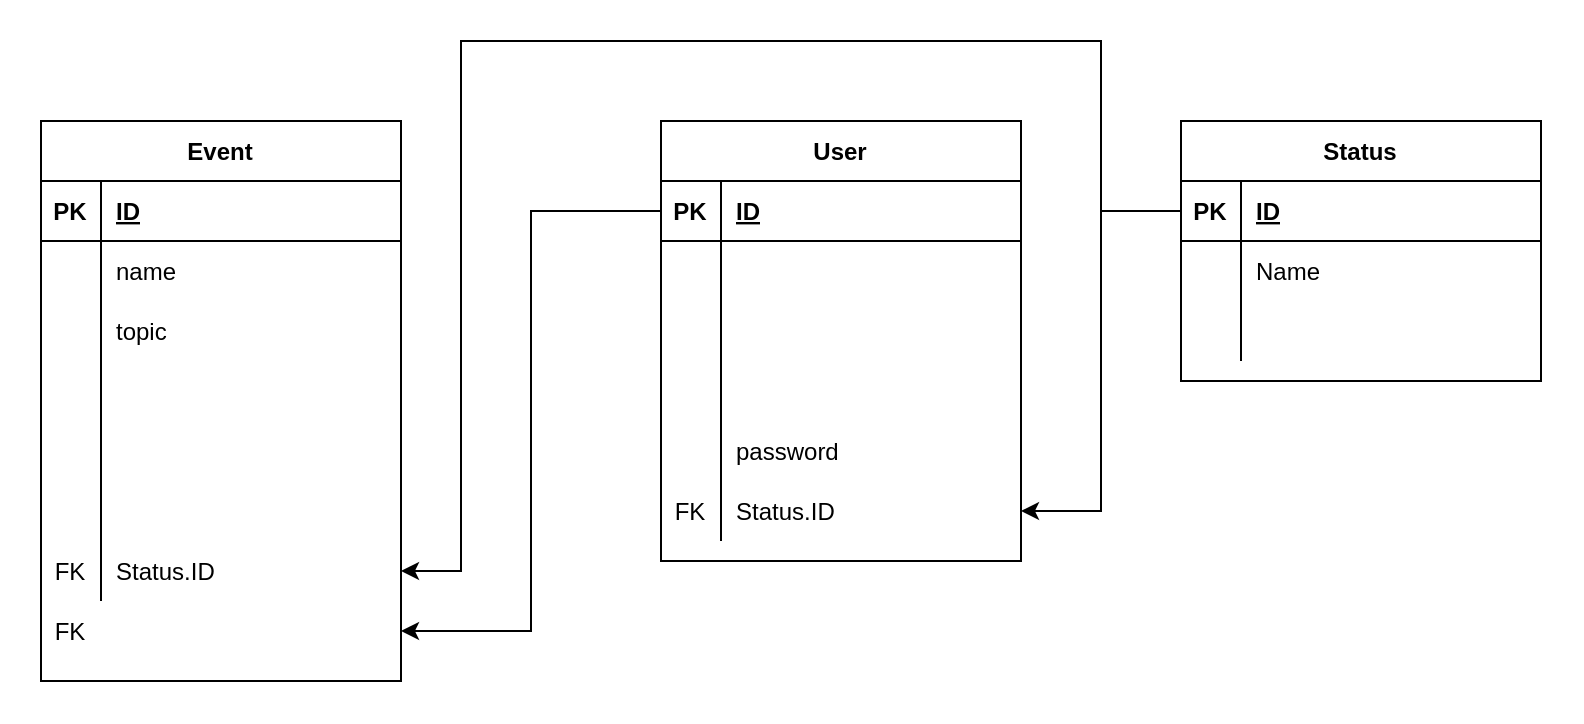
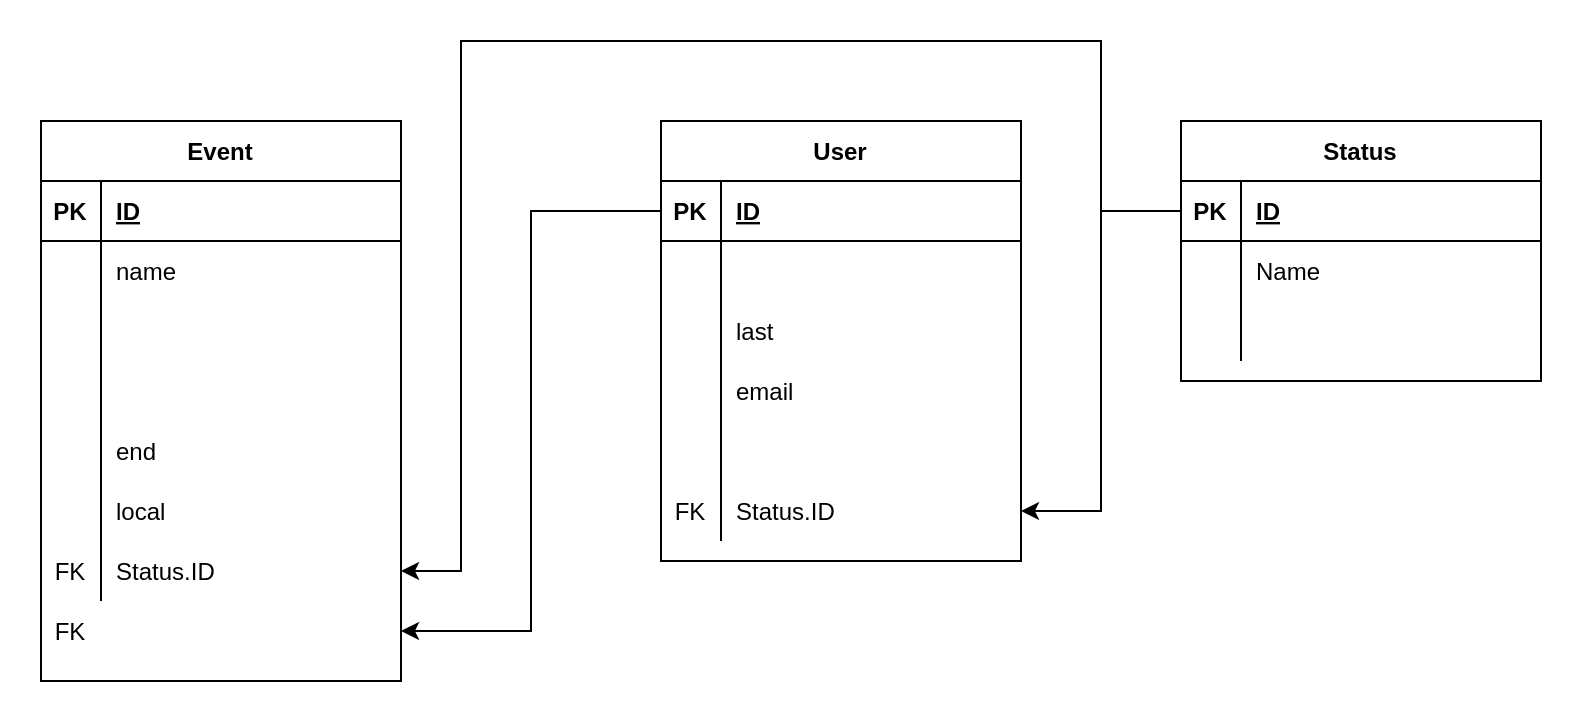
  <mxCell id="0" />
  <mxCell id="1" parent="0" />
  <mxCell id="2" value="Event" style="shape=table;startSize=30;container=1;collapsible=1;childLayout=tableLayout;fixedRows=1;rowLines=0;fontStyle=1;align=center;resizeLast=1;" vertex="1" parent="1"><mxGeometry x="20" y="60" width="180" height="280" as="geometry" /></mxCell>
  <mxCell id="3" value="" style="shape=partialRectangle;collapsible=0;dropTarget=0;pointerEvents=0;fillColor=none;top=0;left=0;bottom=1;right=0;points=[[0,0.5],[1,0.5]];portConstraint=eastwest;" vertex="1" parent="2"><mxGeometry y="30" width="180" height="30" as="geometry" /></mxCell>
  <mxCell id="4" value="PK" style="shape=partialRectangle;connectable=0;fillColor=none;top=0;left=0;bottom=0;right=0;fontStyle=1;overflow=hidden;" vertex="1" parent="3"><mxGeometry width="30" height="30" as="geometry"><mxRectangle width="30" height="30" as="alternateBounds" /></mxGeometry></mxCell>
  <mxCell id="5" value="ID" style="shape=partialRectangle;connectable=0;fillColor=none;top=0;left=0;bottom=0;right=0;align=left;spacingLeft=6;fontStyle=5;overflow=hidden;" vertex="1" parent="3"><mxGeometry x="30" width="150" height="30" as="geometry"><mxRectangle width="150" height="30" as="alternateBounds" /></mxGeometry></mxCell>
  <mxCell id="6" value="" style="shape=partialRectangle;collapsible=0;dropTarget=0;pointerEvents=0;fillColor=none;top=0;left=0;bottom=0;right=0;points=[[0,0.5],[1,0.5]];portConstraint=eastwest;" vertex="1" parent="2"><mxGeometry y="60" width="180" height="30" as="geometry" /></mxCell>
  <mxCell id="7" value="" style="shape=partialRectangle;connectable=0;fillColor=none;top=0;left=0;bottom=0;right=0;editable=1;overflow=hidden;" vertex="1" parent="6"><mxGeometry width="30" height="30" as="geometry"><mxRectangle width="30" height="30" as="alternateBounds" /></mxGeometry></mxCell>
  <mxCell id="8" value="name" style="shape=partialRectangle;connectable=0;fillColor=none;top=0;left=0;bottom=0;right=0;align=left;spacingLeft=6;overflow=hidden;" vertex="1" parent="6"><mxGeometry x="30" width="150" height="30" as="geometry"><mxRectangle width="150" height="30" as="alternateBounds" /></mxGeometry></mxCell>
  <mxCell id="9" value="" style="shape=partialRectangle;collapsible=0;dropTarget=0;pointerEvents=0;fillColor=none;top=0;left=0;bottom=0;right=0;points=[[0,0.5],[1,0.5]];portConstraint=eastwest;" vertex="1" parent="2"><mxGeometry y="90" width="180" height="30" as="geometry" /></mxCell>
  <mxCell id="10" value="" style="shape=partialRectangle;connectable=0;fillColor=none;top=0;left=0;bottom=0;right=0;editable=1;overflow=hidden;" vertex="1" parent="9"><mxGeometry width="30" height="30" as="geometry"><mxRectangle width="30" height="30" as="alternateBounds" /></mxGeometry></mxCell>
- <mxCell id="11" value="topic" style="shape=partialRectangle;connectable=0;fillColor=none;top=0;left=0;bottom=0;right=0;align=left;spacingLeft=6;overflow=hidden;" vertex="1" parent="9"><mxGeometry x="30" width="150" height="30" as="geometry"><mxRectangle width="150" height="30" as="alternateBounds" /></mxGeometry></mxCell>
  <mxCell id="12" value="" style="shape=partialRectangle;collapsible=0;dropTarget=0;pointerEvents=0;fillColor=none;top=0;left=0;bottom=0;right=0;points=[[0,0.5],[1,0.5]];portConstraint=eastwest;" vertex="1" parent="2"><mxGeometry y="120" width="180" height="30" as="geometry" /></mxCell>
  <mxCell id="13" value="" style="shape=partialRectangle;connectable=0;fillColor=none;top=0;left=0;bottom=0;right=0;editable=1;overflow=hidden;" vertex="1" parent="12"><mxGeometry width="30" height="30" as="geometry"><mxRectangle width="30" height="30" as="alternateBounds" /></mxGeometry></mxCell>
  <mxCell id="14" value="" style="shape=partialRectangle;collapsible=0;dropTarget=0;pointerEvents=0;fillColor=none;top=0;left=0;bottom=0;right=0;points=[[0,0.5],[1,0.5]];portConstraint=eastwest;" vertex="1" parent="2"><mxGeometry y="150" width="180" height="30" as="geometry" /></mxCell>
  <mxCell id="15" value="" style="shape=partialRectangle;connectable=0;fillColor=none;top=0;left=0;bottom=0;right=0;editable=1;overflow=hidden;" vertex="1" parent="14"><mxGeometry width="30" height="30" as="geometry"><mxRectangle width="30" height="30" as="alternateBounds" /></mxGeometry></mxCell>
+ <mxCell id="16" value="end" style="shape=partialRectangle;connectable=0;fillColor=none;top=0;left=0;bottom=0;right=0;align=left;spacingLeft=6;overflow=hidden;" vertex="1" parent="14"><mxGeometry x="30" width="150" height="30" as="geometry"><mxRectangle width="150" height="30" as="alternateBounds" /></mxGeometry></mxCell>
  <mxCell id="17" value="" style="shape=partialRectangle;collapsible=0;dropTarget=0;pointerEvents=0;fillColor=none;top=0;left=0;bottom=0;right=0;points=[[0,0.5],[1,0.5]];portConstraint=eastwest;" vertex="1" parent="2"><mxGeometry y="180" width="180" height="30" as="geometry" /></mxCell>
  <mxCell id="18" value="" style="shape=partialRectangle;connectable=0;fillColor=none;top=0;left=0;bottom=0;right=0;editable=1;overflow=hidden;" vertex="1" parent="17"><mxGeometry width="30" height="30" as="geometry"><mxRectangle width="30" height="30" as="alternateBounds" /></mxGeometry></mxCell>
+ <mxCell id="19" value="local" style="shape=partialRectangle;connectable=0;fillColor=none;top=0;left=0;bottom=0;right=0;align=left;spacingLeft=6;overflow=hidden;" vertex="1" parent="17"><mxGeometry x="30" width="150" height="30" as="geometry"><mxRectangle width="150" height="30" as="alternateBounds" /></mxGeometry></mxCell>
  <mxCell id="20" value="" style="shape=partialRectangle;collapsible=0;dropTarget=0;pointerEvents=0;fillColor=none;top=0;left=0;bottom=0;right=0;points=[[0,0.5],[1,0.5]];portConstraint=eastwest;" vertex="1" parent="2"><mxGeometry y="210" width="180" height="30" as="geometry" /></mxCell>
  <mxCell id="21" value="FK" style="shape=partialRectangle;connectable=0;fillColor=none;top=0;left=0;bottom=0;right=0;editable=1;overflow=hidden;" vertex="1" parent="20"><mxGeometry width="30" height="30" as="geometry"><mxRectangle width="30" height="30" as="alternateBounds" /></mxGeometry></mxCell>
  <mxCell id="22" value="Status.ID" style="shape=partialRectangle;connectable=0;fillColor=none;top=0;left=0;bottom=0;right=0;align=left;spacingLeft=6;overflow=hidden;" vertex="1" parent="20"><mxGeometry x="30" width="150" height="30" as="geometry"><mxRectangle width="150" height="30" as="alternateBounds" /></mxGeometry></mxCell>
  <mxCell id="23" value="" style="shape=partialRectangle;collapsible=0;dropTarget=0;pointerEvents=0;fillColor=none;top=0;left=0;bottom=0;right=0;points=[[0,0.5],[1,0.5]];portConstraint=eastwest;" vertex="1" parent="2"><mxGeometry y="240" width="180" height="30" as="geometry" /></mxCell>
  <mxCell id="24" value="FK" style="shape=partialRectangle;connectable=0;fillColor=none;top=0;left=0;bottom=0;right=0;editable=1;overflow=hidden;" vertex="1" parent="23"><mxGeometry width="30" height="30" as="geometry"><mxRectangle width="30" height="30" as="alternateBounds" /></mxGeometry></mxCell>
  <mxCell id="25" value="User" style="shape=table;startSize=30;container=1;collapsible=1;childLayout=tableLayout;fixedRows=1;rowLines=0;fontStyle=1;align=center;resizeLast=1;" vertex="1" parent="1"><mxGeometry x="330" y="60" width="180" height="220" as="geometry" /></mxCell>
  <mxCell id="26" value="" style="shape=partialRectangle;collapsible=0;dropTarget=0;pointerEvents=0;fillColor=none;top=0;left=0;bottom=1;right=0;points=[[0,0.5],[1,0.5]];portConstraint=eastwest;" vertex="1" parent="25"><mxGeometry y="30" width="180" height="30" as="geometry" /></mxCell>
  <mxCell id="27" value="PK" style="shape=partialRectangle;connectable=0;fillColor=none;top=0;left=0;bottom=0;right=0;fontStyle=1;overflow=hidden;" vertex="1" parent="26"><mxGeometry width="30" height="30" as="geometry"><mxRectangle width="30" height="30" as="alternateBounds" /></mxGeometry></mxCell>
  <mxCell id="28" value="ID" style="shape=partialRectangle;connectable=0;fillColor=none;top=0;left=0;bottom=0;right=0;align=left;spacingLeft=6;fontStyle=5;overflow=hidden;" vertex="1" parent="26"><mxGeometry x="30" width="150" height="30" as="geometry"><mxRectangle width="150" height="30" as="alternateBounds" /></mxGeometry></mxCell>
  <mxCell id="29" value="" style="shape=partialRectangle;collapsible=0;dropTarget=0;pointerEvents=0;fillColor=none;top=0;left=0;bottom=0;right=0;points=[[0,0.5],[1,0.5]];portConstraint=eastwest;" vertex="1" parent="25"><mxGeometry y="60" width="180" height="30" as="geometry" /></mxCell>
  <mxCell id="30" value="" style="shape=partialRectangle;connectable=0;fillColor=none;top=0;left=0;bottom=0;right=0;editable=1;overflow=hidden;" vertex="1" parent="29"><mxGeometry width="30" height="30" as="geometry"><mxRectangle width="30" height="30" as="alternateBounds" /></mxGeometry></mxCell>
  <mxCell id="31" value="" style="shape=partialRectangle;collapsible=0;dropTarget=0;pointerEvents=0;fillColor=none;top=0;left=0;bottom=0;right=0;points=[[0,0.5],[1,0.5]];portConstraint=eastwest;" vertex="1" parent="25"><mxGeometry y="90" width="180" height="30" as="geometry" /></mxCell>
  <mxCell id="32" value="" style="shape=partialRectangle;connectable=0;fillColor=none;top=0;left=0;bottom=0;right=0;editable=1;overflow=hidden;" vertex="1" parent="31"><mxGeometry width="30" height="30" as="geometry"><mxRectangle width="30" height="30" as="alternateBounds" /></mxGeometry></mxCell>
+ <mxCell id="33" value="last" style="shape=partialRectangle;connectable=0;fillColor=none;top=0;left=0;bottom=0;right=0;align=left;spacingLeft=6;overflow=hidden;" vertex="1" parent="31"><mxGeometry x="30" width="150" height="30" as="geometry"><mxRectangle width="150" height="30" as="alternateBounds" /></mxGeometry></mxCell>
  <mxCell id="34" value="" style="shape=partialRectangle;collapsible=0;dropTarget=0;pointerEvents=0;fillColor=none;top=0;left=0;bottom=0;right=0;points=[[0,0.5],[1,0.5]];portConstraint=eastwest;" vertex="1" parent="25"><mxGeometry y="120" width="180" height="30" as="geometry" /></mxCell>
  <mxCell id="35" value="" style="shape=partialRectangle;connectable=0;fillColor=none;top=0;left=0;bottom=0;right=0;editable=1;overflow=hidden;" vertex="1" parent="34"><mxGeometry width="30" height="30" as="geometry"><mxRectangle width="30" height="30" as="alternateBounds" /></mxGeometry></mxCell>
+ <mxCell id="36" value="email" style="shape=partialRectangle;connectable=0;fillColor=none;top=0;left=0;bottom=0;right=0;align=left;spacingLeft=6;overflow=hidden;" vertex="1" parent="34"><mxGeometry x="30" width="150" height="30" as="geometry"><mxRectangle width="150" height="30" as="alternateBounds" /></mxGeometry></mxCell>
  <mxCell id="37" value="" style="shape=partialRectangle;collapsible=0;dropTarget=0;pointerEvents=0;fillColor=none;top=0;left=0;bottom=0;right=0;points=[[0,0.5],[1,0.5]];portConstraint=eastwest;" vertex="1" parent="25"><mxGeometry y="150" width="180" height="30" as="geometry" /></mxCell>
  <mxCell id="38" value="" style="shape=partialRectangle;connectable=0;fillColor=none;top=0;left=0;bottom=0;right=0;editable=1;overflow=hidden;" vertex="1" parent="37"><mxGeometry width="30" height="30" as="geometry"><mxRectangle width="30" height="30" as="alternateBounds" /></mxGeometry></mxCell>
- <mxCell id="39" value="password" style="shape=partialRectangle;connectable=0;fillColor=none;top=0;left=0;bottom=0;right=0;align=left;spacingLeft=6;overflow=hidden;" vertex="1" parent="37"><mxGeometry x="30" width="150" height="30" as="geometry"><mxRectangle width="150" height="30" as="alternateBounds" /></mxGeometry></mxCell>
  <mxCell id="40" value="" style="shape=partialRectangle;collapsible=0;dropTarget=0;pointerEvents=0;fillColor=none;top=0;left=0;bottom=0;right=0;points=[[0,0.5],[1,0.5]];portConstraint=eastwest;" vertex="1" parent="25"><mxGeometry y="180" width="180" height="30" as="geometry" /></mxCell>
  <mxCell id="41" value="FK" style="shape=partialRectangle;connectable=0;fillColor=none;top=0;left=0;bottom=0;right=0;editable=1;overflow=hidden;" vertex="1" parent="40"><mxGeometry width="30" height="30" as="geometry"><mxRectangle width="30" height="30" as="alternateBounds" /></mxGeometry></mxCell>
  <mxCell id="42" value="Status.ID" style="shape=partialRectangle;connectable=0;fillColor=none;top=0;left=0;bottom=0;right=0;align=left;spacingLeft=6;overflow=hidden;" vertex="1" parent="40"><mxGeometry x="30" width="150" height="30" as="geometry"><mxRectangle width="150" height="30" as="alternateBounds" /></mxGeometry></mxCell>
  <mxCell id="43" value="Status" style="shape=table;startSize=30;container=1;collapsible=1;childLayout=tableLayout;fixedRows=1;rowLines=0;fontStyle=1;align=center;resizeLast=1;" vertex="1" parent="1"><mxGeometry x="590" y="60" width="180" height="130" as="geometry" /></mxCell>
  <mxCell id="44" value="" style="shape=partialRectangle;collapsible=0;dropTarget=0;pointerEvents=0;fillColor=none;top=0;left=0;bottom=1;right=0;points=[[0,0.5],[1,0.5]];portConstraint=eastwest;" vertex="1" parent="43"><mxGeometry y="30" width="180" height="30" as="geometry" /></mxCell>
  <mxCell id="45" value="PK" style="shape=partialRectangle;connectable=0;fillColor=none;top=0;left=0;bottom=0;right=0;fontStyle=1;overflow=hidden;" vertex="1" parent="44"><mxGeometry width="30" height="30" as="geometry"><mxRectangle width="30" height="30" as="alternateBounds" /></mxGeometry></mxCell>
  <mxCell id="46" value="ID" style="shape=partialRectangle;connectable=0;fillColor=none;top=0;left=0;bottom=0;right=0;align=left;spacingLeft=6;fontStyle=5;overflow=hidden;" vertex="1" parent="44"><mxGeometry x="30" width="150" height="30" as="geometry"><mxRectangle width="150" height="30" as="alternateBounds" /></mxGeometry></mxCell>
  <mxCell id="47" value="" style="shape=partialRectangle;collapsible=0;dropTarget=0;pointerEvents=0;fillColor=none;top=0;left=0;bottom=0;right=0;points=[[0,0.5],[1,0.5]];portConstraint=eastwest;" vertex="1" parent="43"><mxGeometry y="60" width="180" height="30" as="geometry" /></mxCell>
  <mxCell id="48" value="" style="shape=partialRectangle;connectable=0;fillColor=none;top=0;left=0;bottom=0;right=0;editable=1;overflow=hidden;" vertex="1" parent="47"><mxGeometry width="30" height="30" as="geometry"><mxRectangle width="30" height="30" as="alternateBounds" /></mxGeometry></mxCell>
  <mxCell id="49" value="Name" style="shape=partialRectangle;connectable=0;fillColor=none;top=0;left=0;bottom=0;right=0;align=left;spacingLeft=6;overflow=hidden;" vertex="1" parent="47"><mxGeometry x="30" width="150" height="30" as="geometry"><mxRectangle width="150" height="30" as="alternateBounds" /></mxGeometry></mxCell>
  <mxCell id="50" value="" style="shape=partialRectangle;collapsible=0;dropTarget=0;pointerEvents=0;fillColor=none;top=0;left=0;bottom=0;right=0;points=[[0,0.5],[1,0.5]];portConstraint=eastwest;" vertex="1" parent="43"><mxGeometry y="90" width="180" height="30" as="geometry" /></mxCell>
  <mxCell id="51" value="" style="shape=partialRectangle;connectable=0;fillColor=none;top=0;left=0;bottom=0;right=0;editable=1;overflow=hidden;" vertex="1" parent="50"><mxGeometry width="30" height="30" as="geometry"><mxRectangle width="30" height="30" as="alternateBounds" /></mxGeometry></mxCell>
  <mxCell id="52" value="" style="shape=partialRectangle;connectable=0;fillColor=none;top=0;left=0;bottom=0;right=0;align=left;spacingLeft=6;overflow=hidden;" vertex="1" parent="50"><mxGeometry x="30" width="150" height="30" as="geometry"><mxRectangle width="150" height="30" as="alternateBounds" /></mxGeometry></mxCell>
  <mxCell id="53" style="edgeStyle=orthogonalEdgeStyle;rounded=0;orthogonalLoop=1;jettySize=auto;html=1;exitX=0;exitY=0.5;exitDx=0;exitDy=0;entryX=1;entryY=0.5;entryDx=0;entryDy=0;" edge="1" parent="1" source="44" target="40"><mxGeometry relative="1" as="geometry" /></mxCell>
  <mxCell id="54" style="edgeStyle=orthogonalEdgeStyle;rounded=0;orthogonalLoop=1;jettySize=auto;html=1;exitX=0;exitY=0.5;exitDx=0;exitDy=0;entryX=1;entryY=0.5;entryDx=0;entryDy=0;" edge="1" parent="1" source="26" target="23"><mxGeometry relative="1" as="geometry" /></mxCell>
  <mxCell id="55" style="edgeStyle=orthogonalEdgeStyle;rounded=0;orthogonalLoop=1;jettySize=auto;html=1;exitX=0;exitY=0.5;exitDx=0;exitDy=0;entryX=1;entryY=0.5;entryDx=0;entryDy=0;" edge="1" parent="1" source="44" target="20"><mxGeometry relative="1" as="geometry"><Array as="points"><mxPoint x="550" y="105" /><mxPoint x="550" y="20" /><mxPoint x="230" y="20" /><mxPoint x="230" y="285" /></Array></mxGeometry></mxCell>
